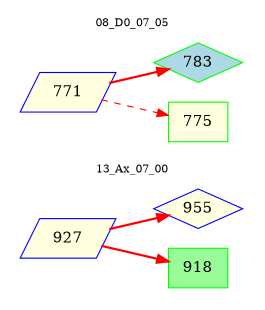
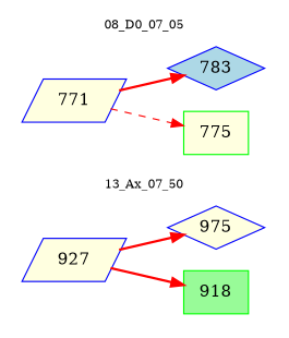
  digraph {
    rankdir=LR
    node [color=blue fillcolor=lightyellow shape=parallelogram style=filled]
    edge [color=red style=bold]
    n1 [label=927]
    n2 [color=green fillcolor=palegreen label=918 shape=box]
-   n3 [label=955 shape=diamond]
+   n3 [label=975 shape=diamond]
    n4 [label=771]
    n5 [color=green label=775 shape=box]
-   n6 [color=green fillcolor=lightblue label=783 shape=diamond]
+   n6 [fillcolor=lightblue label=783 shape=diamond]
    subgraph cluster_1 {
      color=white
      fontsize=10
-     label="13_Ax_07_00"
+     label="13_Ax_07_50"
      n1
      n2
      n3
    }
    subgraph cluster_2 {
      color=white
      fontsize=10
      label="08_D0_07_05"
      n4
      n5
      n6
    }
    n1 -> n2
    n1 -> n3
    n4 -> n5 [style=dashed]
    n4 -> n6
  }
